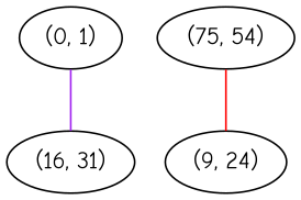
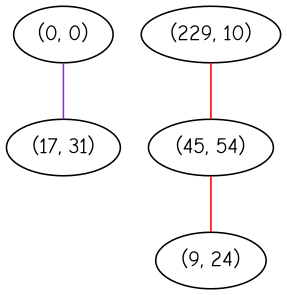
  graph {
    fontname="Comic Neue"
    node [fontname="Comic Neue"]
    edge [color=red fontname="Comic Neue" weight=1]
-   "(0, 0)" [label="(0, 1)"]
-   "(17, 31)" [label="(16, 31)"]
-   "(75, 54)"
+   "(0, 0)"
+   "(17, 31)"
+   "(229, 10)"
+   "(75, 54)" [label="(45, 54)"]
    n5 [label="(9, 24)"]
    "(0, 0)" -- "(17, 31)" [color=purple weight=4]
+   "(229, 10)" -- "(75, 54)"
    "(75, 54)" -- n5
  }
